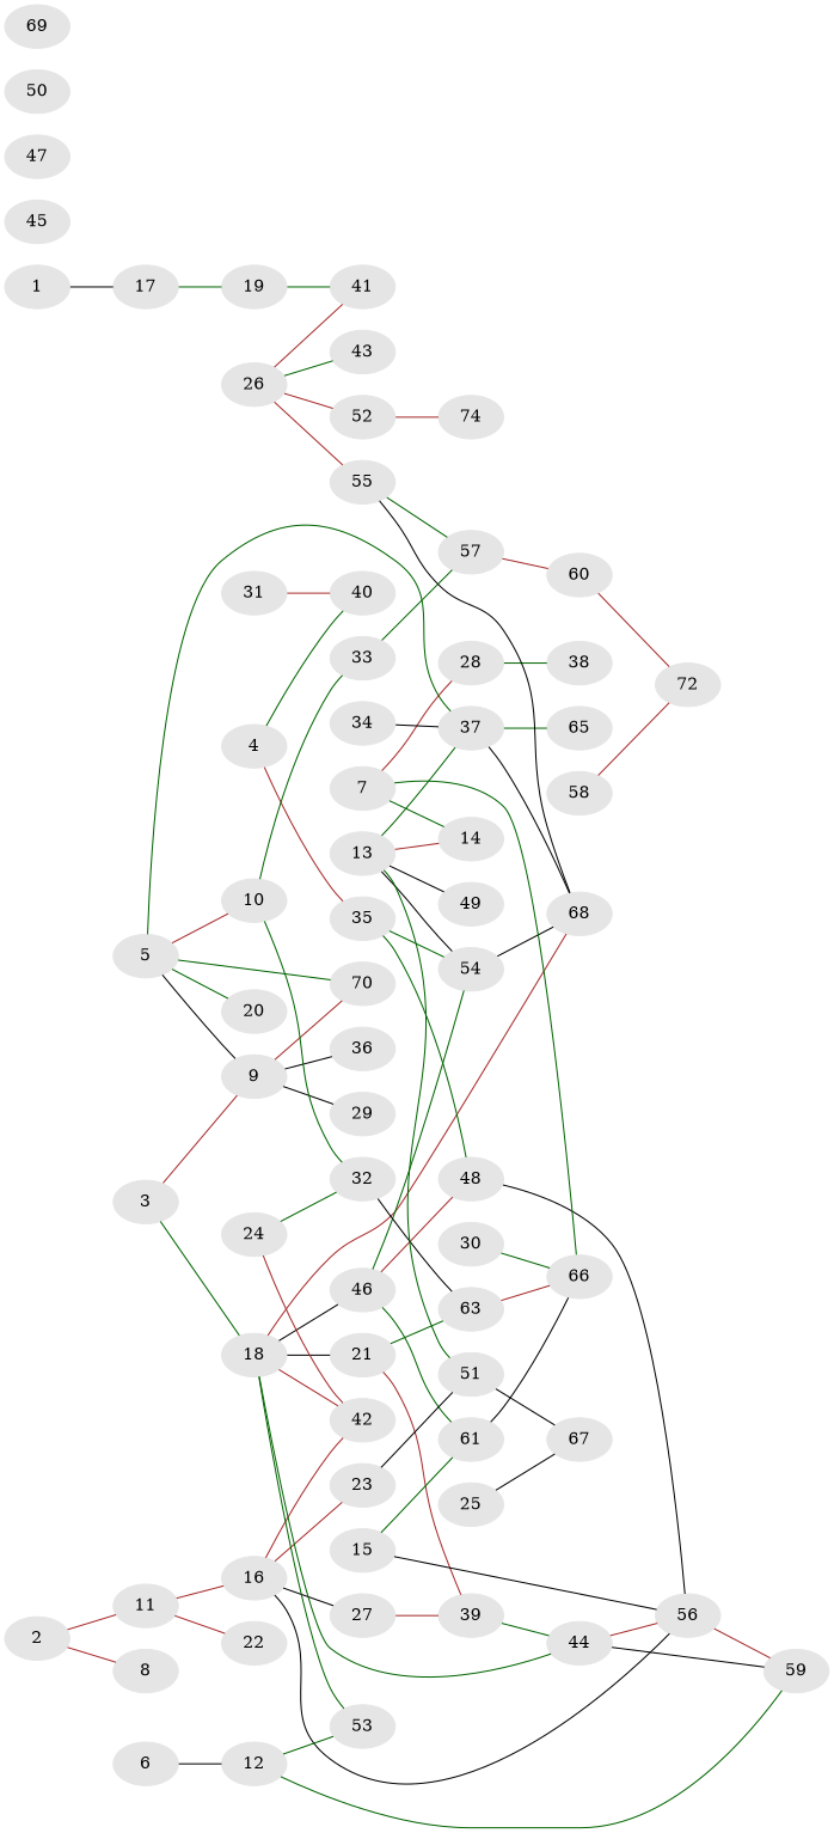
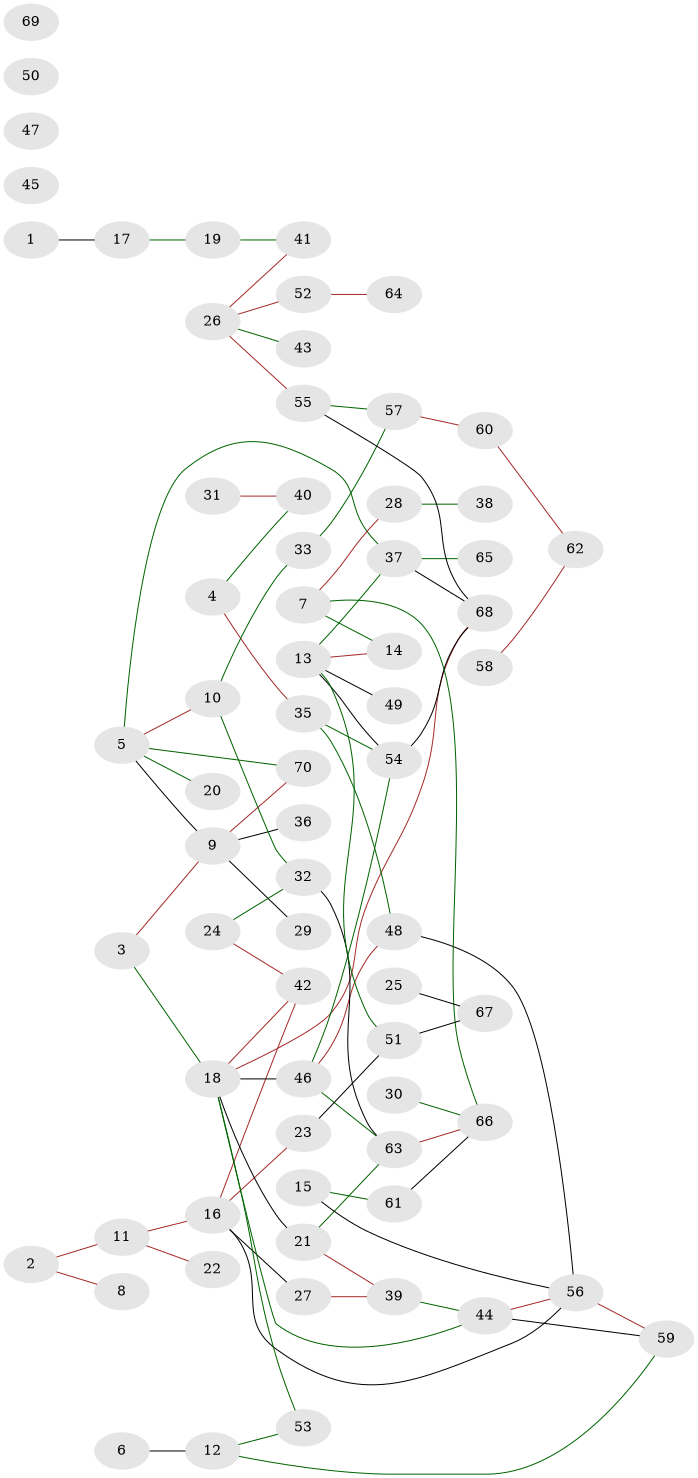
  graph {
    rankdir=LR
    node [color=gray90 style=filled]
    edge [color=darkgreen]
    1
    17
    19
    2
    8
    11
    16
    22
    3
    9
    18
    70
    29
    36
    42
    53
    21
    44
    46
    68
    4
    35
    40
    54
    48
    5
    10
    20
    37
    32
    33
    65
    6
    12
    59
    7
    14
    28
    66
    38
    63
    57
    56
    23
    27
    13
    49
    51
    67
    15
    61
    39
    41
    24
    25
    26
    43
    52
    55
-   64 [label=74]
+   64
    30
    31
    60
-   34
    45
    47
    50
-   62 [label=72]
+   62
    58
    69
    1 -- 17 [color=black]
    17 -- 19
    19 -- 41
    2 -- 8 [color=brown]
    2 -- 11 [color=brown]
    11 -- 16 [color=brown]
    11 -- 22 [color=brown]
    16 -- 42 [color=brown]
    16 -- 56 [color=black]
    16 -- 23 [color=brown]
    16 -- 27 [color=black]
    3 -- 9 [color=brown]
    3 -- 18
    9 -- 70 [color=brown]
    9 -- 29 [color=black]
    9 -- 36 [color=black]
    18 -- 42 [color=brown]
    18 -- 53
    18 -- 21 [color=black]
    18 -- 44
    18 -- 46 [color=black]
    18 -- 68 [color=brown]
    21 -- 63
    21 -- 39 [color=brown]
    44 -- 59 [color=black]
    44 -- 56 [color=brown]
    46 -- 54
    46 -- 48 [color=brown]
-   46 -- 61
+   46 -- 63
    4 -- 35 [color=brown]
    4 -- 40
    35 -- 54
    35 -- 48
    54 -- 68 [color=black]
    48 -- 56 [color=black]
    5 -- 9 [color=black]
    5 -- 70
    5 -- 10 [color=brown]
    5 -- 20
    5 -- 37
    10 -- 32
    10 -- 33
    37 -- 68 [color=black]
    37 -- 65
    32 -- 63 [color=black]
    33 -- 57
    6 -- 12 [color=black]
    12 -- 53
    12 -- 59
    7 -- 14
    7 -- 28 [color=brown]
    7 -- 66
    28 -- 38
    63 -- 66 [color=brown]
    57 -- 60 [color=brown]
    56 -- 59 [color=brown]
    23 -- 51 [color=black]
    27 -- 39 [color=brown]
    13 -- 54 [color=black]
    13 -- 37
    13 -- 14 [color=brown]
    13 -- 49 [color=black]
    13 -- 51
    51 -- 67 [color=black]
    15 -- 56 [color=black]
    15 -- 61
    61 -- 66 [color=black]
    39 -- 44
    24 -- 42 [color=brown]
    24 -- 32
    25 -- 67 [color=black]
    26 -- 41 [color=brown]
    26 -- 43
    26 -- 52 [color=brown]
    26 -- 55 [color=brown]
    52 -- 64 [color=brown]
    55 -- 68 [color=black]
    55 -- 57
    30 -- 66
    31 -- 40 [color=brown]
    60 -- 62 [color=brown]
-   34 -- 37 [color=black]
    58 -- 62 [color=brown]
  }
